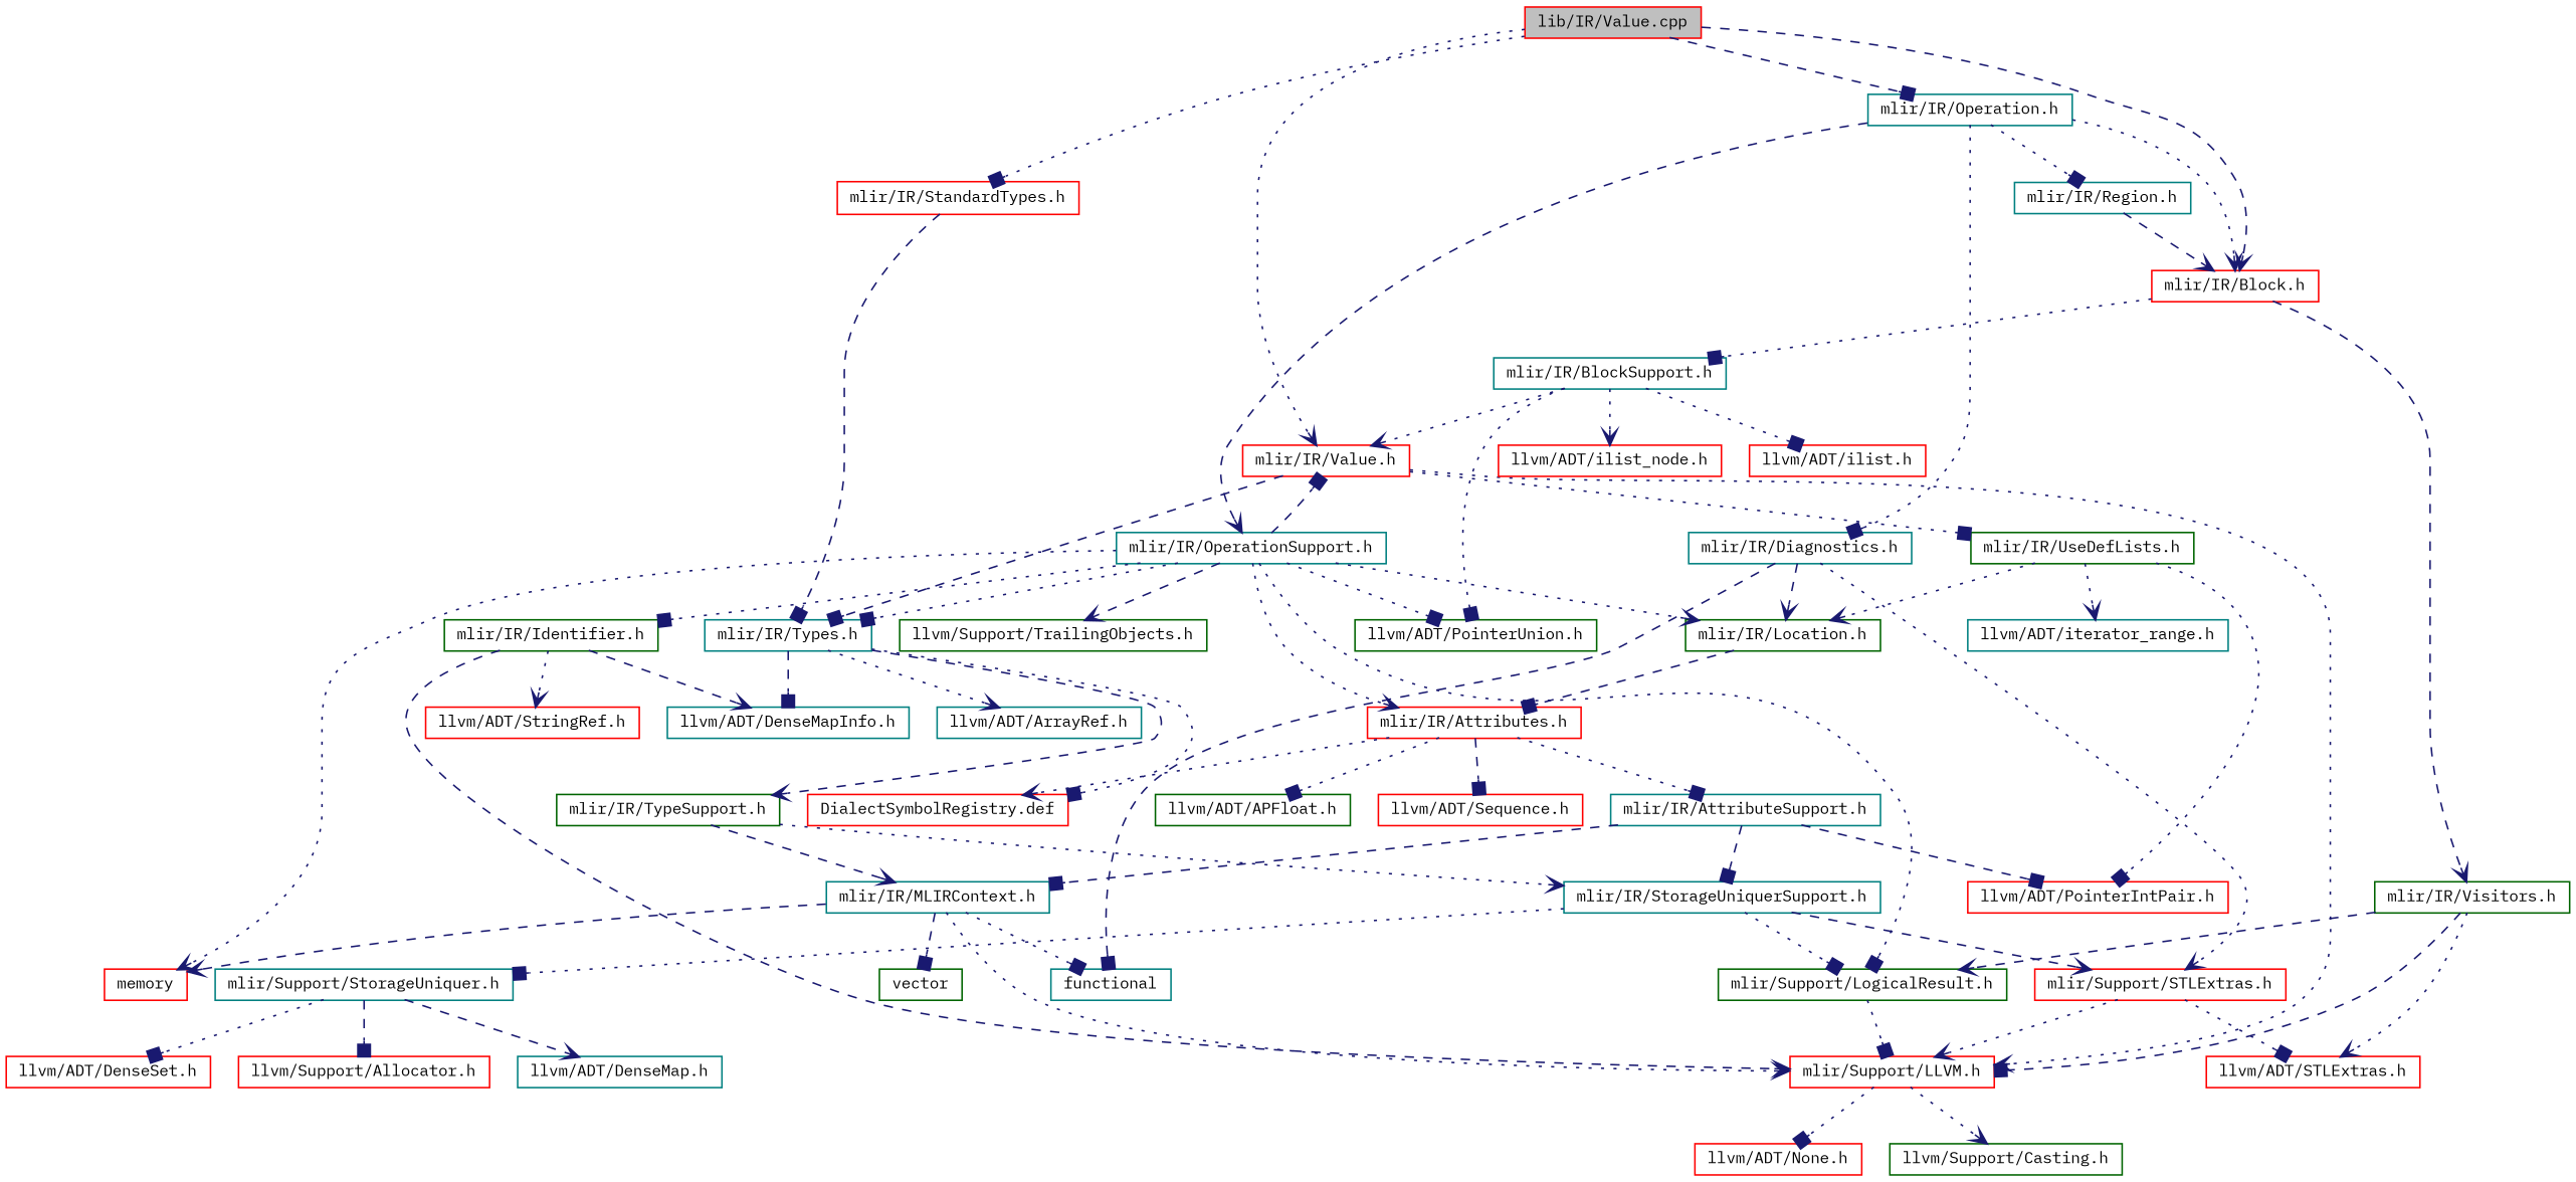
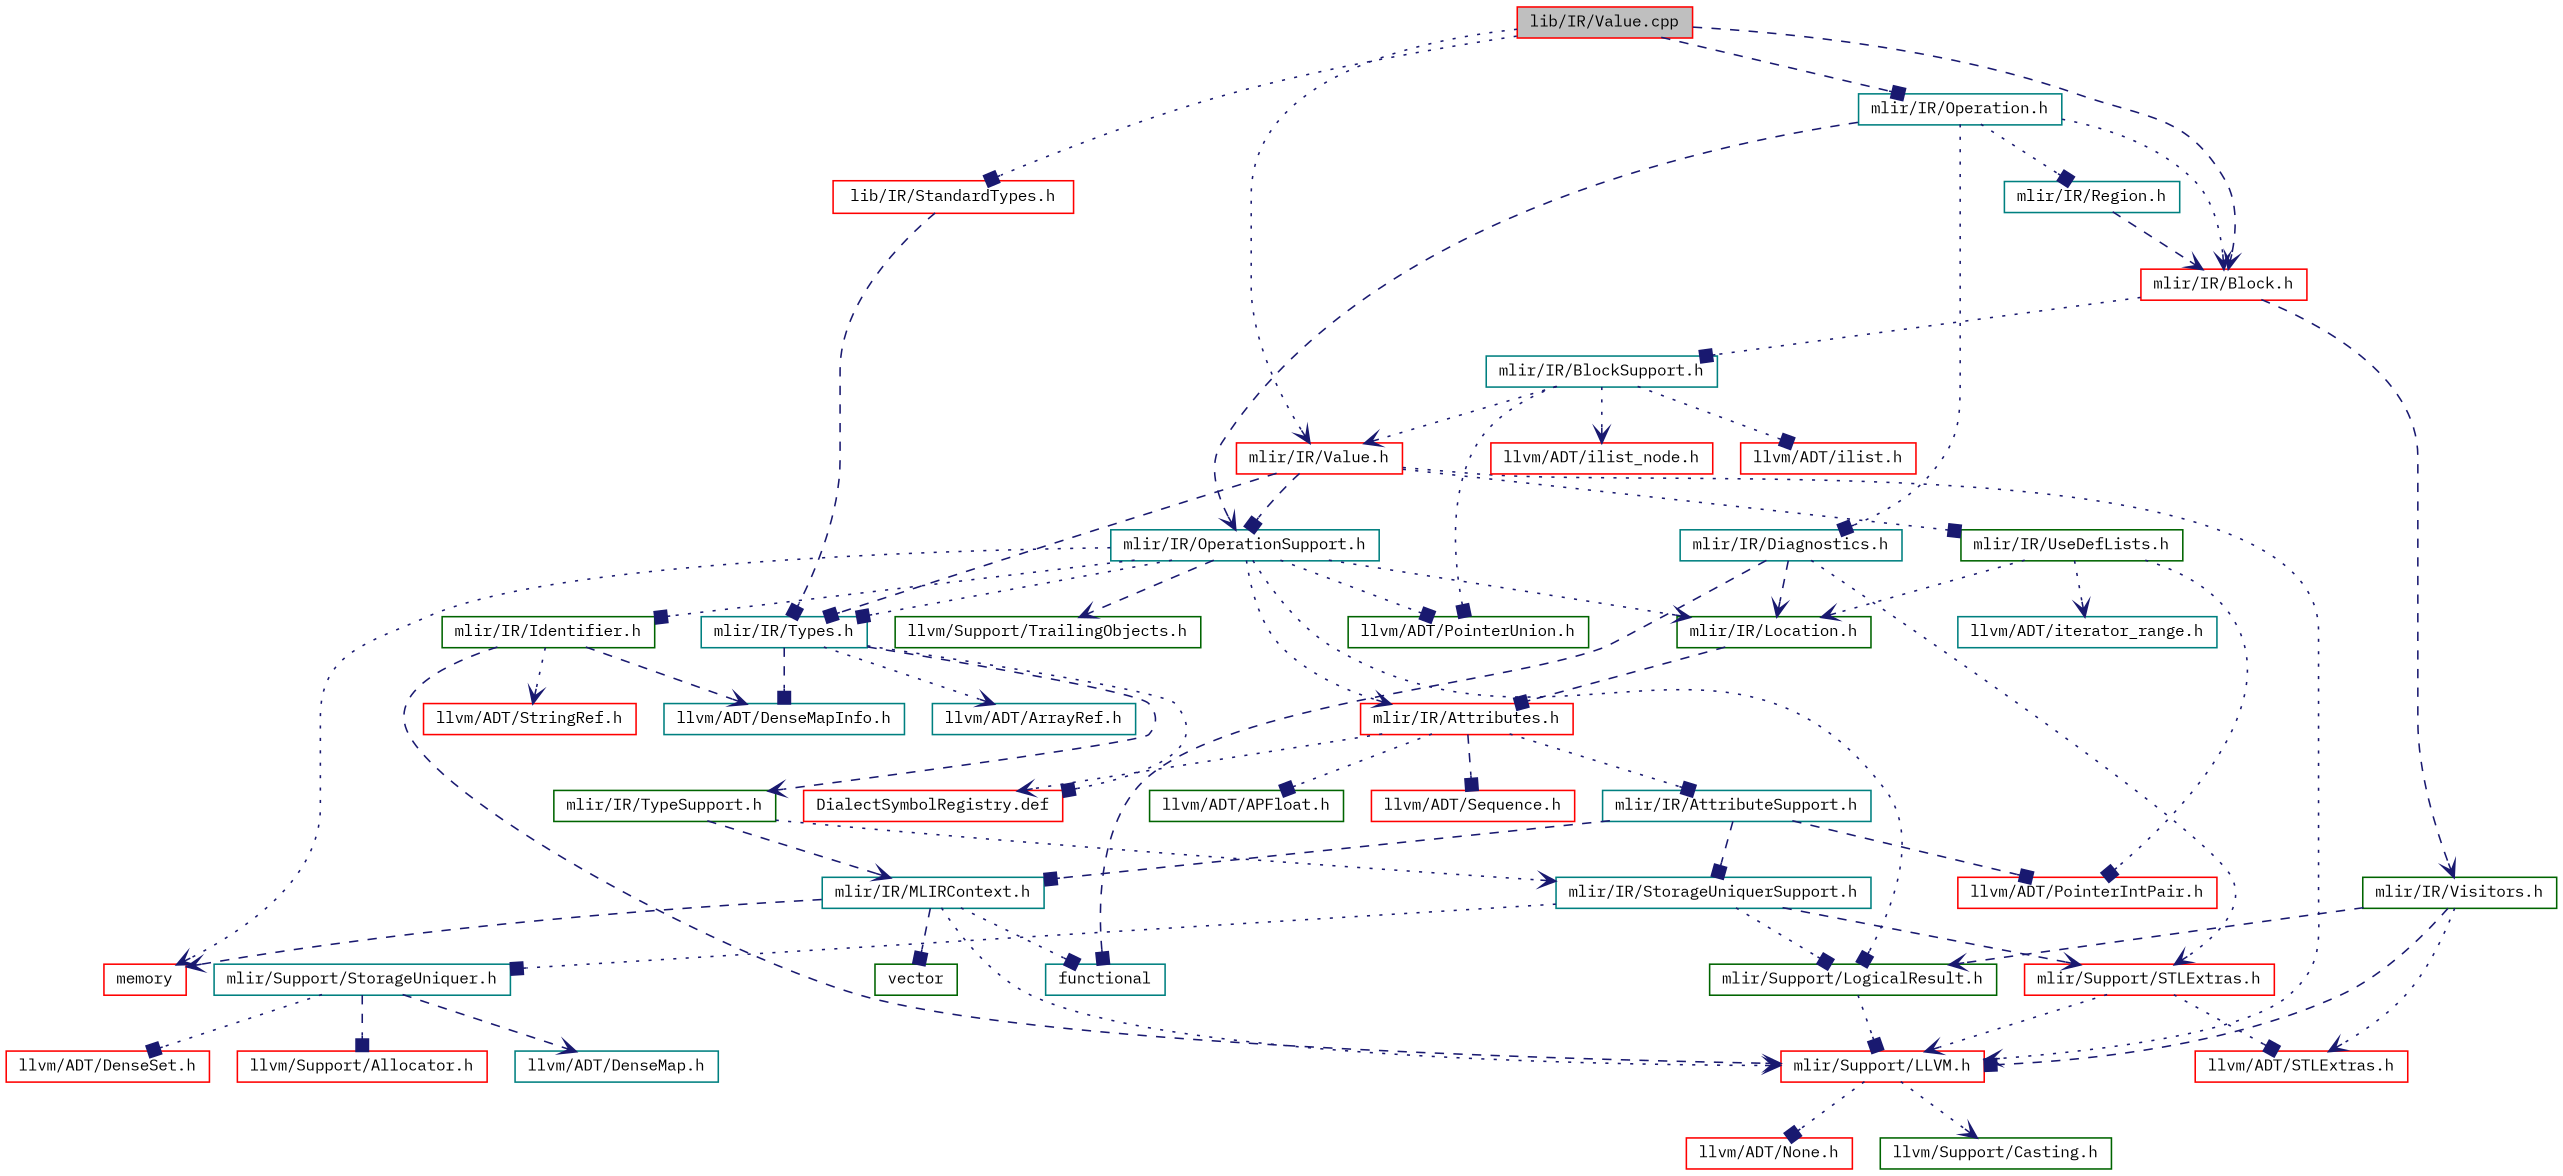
  digraph {
    fontname="IBM Plex Mono"
    node [color=red fontname="IBM Plex Mono" fontsize=10 shape=record]
    edge [arrowhead=box color=midnightblue fontname="IBM Plex Mono" fontsize=10 labelfontname=Helvetica labelfontsize=10 style=dotted]
    n1 [fillcolor=grey75 fontcolor=black height=0.2 label="lib/IR/Value.cpp" style=filled width=0.4]
    n2 [height=0.2 label="mlir/IR/Value.h" width=0.4]
    n3 [height=0.2 label="mlir/IR/Block.h" width=0.4]
    n4 [color=teal height=0.2 label="mlir/IR/Operation.h" width=0.4]
-   n5 [height=0.2 label="mlir/IR/StandardTypes.h" width=0.4]
+   n5 [height=0.2 label="lib/IR/StandardTypes.h" width=0.4]
    n6 [color=teal height=0.2 label="mlir/IR/Types.h" width=0.4]
    n7 [height=0.2 label="mlir/Support/LLVM.h" width=0.4]
    n8 [color=darkgreen height=0.2 label="mlir/IR/UseDefLists.h" width=0.4]
    n9 [color=teal height=0.2 label="mlir/IR/BlockSupport.h" width=0.4]
    n10 [color=darkgreen height=0.2 label="mlir/IR/Visitors.h" width=0.4]
    n11 [color=teal height=0.2 label="mlir/IR/Diagnostics.h" width=0.4]
    n12 [color=teal height=0.2 label="mlir/IR/OperationSupport.h" width=0.4]
    n13 [color=teal height=0.2 label="mlir/IR/Region.h" width=0.4]
    n14 [color=darkgreen height=0.2 label="mlir/IR/TypeSupport.h" width=0.4]
    n15 [color=teal height=0.2 label="llvm/ADT/ArrayRef.h" width=0.4]
    n16 [color=teal height=0.2 label="llvm/ADT/DenseMapInfo.h" width=0.4]
    n17 [height=0.2 label="DialectSymbolRegistry.def" width=0.4]
    n18 [height=0.2 label="llvm/ADT/None.h" width=0.4]
    n19 [color=darkgreen height=0.2 label="llvm/Support/Casting.h" width=0.4]
    n20 [color=darkgreen height=0.2 label="mlir/IR/Location.h" width=0.4]
    n21 [height=0.2 label="llvm/ADT/PointerIntPair.h" width=0.4]
    n22 [color=teal height=0.2 label="llvm/ADT/iterator_range.h" width=0.4]
    n23 [color=teal height=0.2 label="mlir/IR/MLIRContext.h" width=0.4]
    n24 [color=teal height=0.2 label="mlir/IR/StorageUniquerSupport.h" width=0.4]
    n25 [color=teal height=0.2 label=functional width=0.4]
    n26 [height=0.2 label=memory width=0.4]
    n27 [color=darkgreen height=0.2 label=vector width=0.4]
    n28 [color=darkgreen height=0.2 label="mlir/Support/LogicalResult.h" width=0.4]
    n29 [height=0.2 label="mlir/Support/STLExtras.h" width=0.4]
    n30 [color=teal height=0.2 label="mlir/Support/StorageUniquer.h" width=0.4]
    n31 [height=0.2 label="llvm/ADT/STLExtras.h" width=0.4]
    n32 [color=teal height=0.2 label="llvm/ADT/DenseMap.h" width=0.4]
    n33 [height=0.2 label="llvm/ADT/DenseSet.h" width=0.4]
    n34 [height=0.2 label="llvm/Support/Allocator.h" width=0.4]
    n35 [height=0.2 label="mlir/IR/Attributes.h" width=0.4]
    n36 [color=teal height=0.2 label="mlir/IR/AttributeSupport.h" width=0.4]
    n37 [color=darkgreen height=0.2 label="llvm/ADT/APFloat.h" width=0.4]
    n38 [height=0.2 label="llvm/ADT/Sequence.h" width=0.4]
    n39 [color=darkgreen height=0.2 label="llvm/ADT/PointerUnion.h" width=0.4]
    n40 [height=0.2 label="llvm/ADT/ilist.h" width=0.4]
    n41 [height=0.2 label="llvm/ADT/ilist_node.h" width=0.4]
    n42 [color=darkgreen height=0.2 label="mlir/IR/Identifier.h" width=0.4]
    n43 [color=darkgreen height=0.2 label="llvm/Support/TrailingObjects.h" width=0.4]
    n44 [height=0.2 label="llvm/ADT/StringRef.h" width=0.4]
    n1 -> n2 [arrowhead=vee]
    n1 -> n3 [arrowhead=vee style=dashed]
    n1 -> n4 [style=dashed]
    n1 -> n5
    n2 -> n6 [style=dashed]
    n2 -> n7 [arrowhead=vee]
    n2 -> n8
    n3 -> n9
    n3 -> n10 [arrowhead=vee style=dashed]
    n4 -> n3 [arrowhead=vee]
    n4 -> n11
    n4 -> n12 [arrowhead=vee style=dashed]
    n4 -> n13
    n5 -> n6 [style=dashed]
    n6 -> n14 [arrowhead=vee style=dashed]
    n6 -> n15 [arrowhead=vee]
    n6 -> n16 [style=dashed]
    n6 -> n17
    n7 -> n18
    n7 -> n19 [arrowhead=vee]
    n8 -> n20 [arrowhead=vee]
    n8 -> n21
    n8 -> n22 [arrowhead=vee]
    n9 -> n2 [arrowhead=vee]
    n9 -> n39
    n9 -> n40
    n9 -> n41 [arrowhead=vee]
    n10 -> n7 [style=dashed]
    n10 -> n28 [arrowhead=vee style=dashed]
    n10 -> n31 [arrowhead=vee]
    n11 -> n20 [arrowhead=vee style=dashed]
    n11 -> n25 [style=dashed]
    n11 -> n29 [arrowhead=vee]
-   n12 -> n2 [style=dashed]
+   n2 -> n12 [style=dashed]
    n12 -> n6
    n12 -> n20 [arrowhead=vee]
    n12 -> n26 [arrowhead=vee]
    n12 -> n28
    n12 -> n35 [arrowhead=vee]
    n12 -> n39
    n12 -> n42
    n12 -> n43 [arrowhead=vee style=dashed]
    n13 -> n3 [arrowhead=vee style=dashed]
    n14 -> n23 [arrowhead=vee style=dashed]
    n14 -> n24 [arrowhead=vee]
    n20 -> n35 [style=dashed]
    n23 -> n7 [arrowhead=vee]
    n23 -> n25
    n23 -> n26 [arrowhead=vee style=dashed]
    n23 -> n27 [style=dashed]
    n24 -> n28
    n24 -> n29 [arrowhead=vee style=dashed]
    n24 -> n30
    n28 -> n7
    n29 -> n7 [arrowhead=vee]
    n29 -> n31
    n30 -> n32 [arrowhead=vee style=dashed]
    n30 -> n33
    n30 -> n34 [style=dashed]
    n35 -> n17 [arrowhead=vee]
    n35 -> n36
    n35 -> n37
    n35 -> n38 [style=dashed]
    n36 -> n21 [style=dashed]
    n36 -> n23 [style=dashed]
    n36 -> n24 [style=dashed]
    n42 -> n7 [arrowhead=vee style=dashed]
    n42 -> n16 [arrowhead=vee style=dashed]
    n42 -> n44 [arrowhead=vee]
  }
